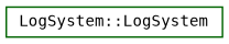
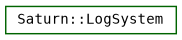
  digraph {
    rankdir=TB
    fontname="DejaVu Sans Mono"
-   n1 [color=darkgreen fillcolor=white fontname="DejaVu Sans Mono" fontsize=10 height=0.2 label="LogSystem::LogSystem" shape=record style=filled width=0.4]
+   n1 [color=darkgreen fillcolor=white fontname="DejaVu Sans Mono" fontsize=10 height=0.2 label="Saturn::LogSystem" shape=record style=filled width=0.4]
  }
